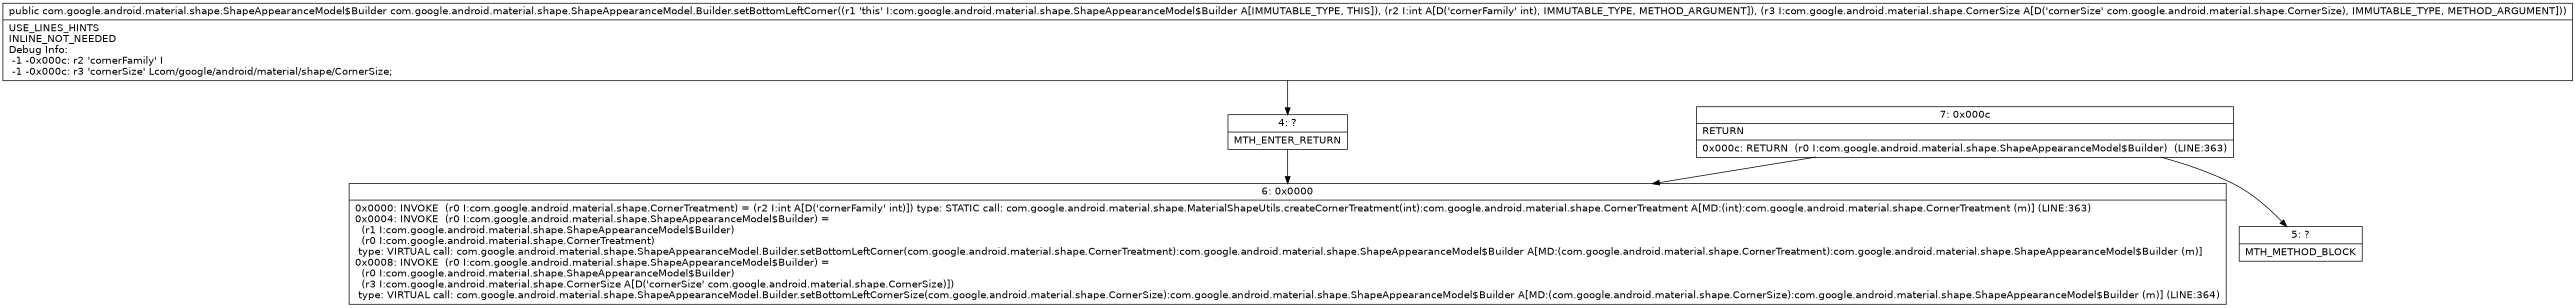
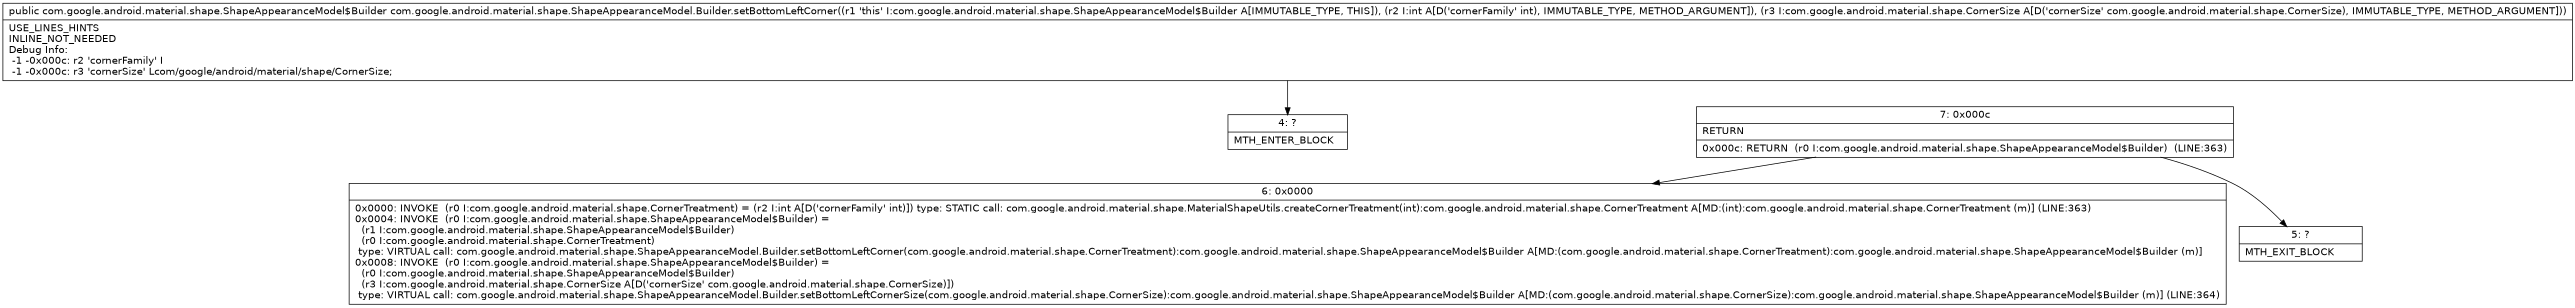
  digraph {
    fontname="DejaVu Sans"
    node [fontname="DejaVu Sans" shape=record]
    edge [fontname="DejaVu Sans"]
-   n1 [label="{4\:\ ?|MTH_ENTER_RETURN\l}"]
+   n1 [label="{4\:\ ?|MTH_ENTER_BLOCK\l}"]
    n2 [label="{6\:\ 0x0000|0x0000: INVOKE  (r0 I:com.google.android.material.shape.CornerTreatment) = (r2 I:int A[D('cornerFamily' int)]) type: STATIC call: com.google.android.material.shape.MaterialShapeUtils.createCornerTreatment(int):com.google.android.material.shape.CornerTreatment A[MD:(int):com.google.android.material.shape.CornerTreatment (m)] (LINE:363)\l0x0004: INVOKE  (r0 I:com.google.android.material.shape.ShapeAppearanceModel$Builder) = \l  (r1 I:com.google.android.material.shape.ShapeAppearanceModel$Builder)\l  (r0 I:com.google.android.material.shape.CornerTreatment)\l type: VIRTUAL call: com.google.android.material.shape.ShapeAppearanceModel.Builder.setBottomLeftCorner(com.google.android.material.shape.CornerTreatment):com.google.android.material.shape.ShapeAppearanceModel$Builder A[MD:(com.google.android.material.shape.CornerTreatment):com.google.android.material.shape.ShapeAppearanceModel$Builder (m)]\l0x0008: INVOKE  (r0 I:com.google.android.material.shape.ShapeAppearanceModel$Builder) = \l  (r0 I:com.google.android.material.shape.ShapeAppearanceModel$Builder)\l  (r3 I:com.google.android.material.shape.CornerSize A[D('cornerSize' com.google.android.material.shape.CornerSize)])\l type: VIRTUAL call: com.google.android.material.shape.ShapeAppearanceModel.Builder.setBottomLeftCornerSize(com.google.android.material.shape.CornerSize):com.google.android.material.shape.ShapeAppearanceModel$Builder A[MD:(com.google.android.material.shape.CornerSize):com.google.android.material.shape.ShapeAppearanceModel$Builder (m)] (LINE:364)\l}"]
    n3 [label="{7\:\ 0x000c|RETURN\l|0x000c: RETURN  (r0 I:com.google.android.material.shape.ShapeAppearanceModel$Builder)  (LINE:363)\l}"]
-   n4 [label="{5\:\ ?|MTH_METHOD_BLOCK\l}"]
+   n4 [label="{5\:\ ?|MTH_EXIT_BLOCK\l}"]
    n5 [label="{public com.google.android.material.shape.ShapeAppearanceModel$Builder com.google.android.material.shape.ShapeAppearanceModel.Builder.setBottomLeftCorner((r1 'this' I:com.google.android.material.shape.ShapeAppearanceModel$Builder A[IMMUTABLE_TYPE, THIS]), (r2 I:int A[D('cornerFamily' int), IMMUTABLE_TYPE, METHOD_ARGUMENT]), (r3 I:com.google.android.material.shape.CornerSize A[D('cornerSize' com.google.android.material.shape.CornerSize), IMMUTABLE_TYPE, METHOD_ARGUMENT]))  | USE_LINES_HINTS\lINLINE_NOT_NEEDED\lDebug Info:\l  \-1 \-0x000c: r2 'cornerFamily' I\l  \-1 \-0x000c: r3 'cornerSize' Lcom\/google\/android\/material\/shape\/CornerSize;\l}"]
-   n1 -> n2
    n3 -> n2
    n3 -> n4
    n5 -> n1
  }
